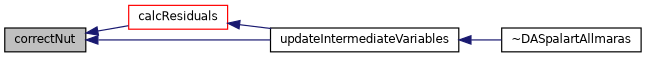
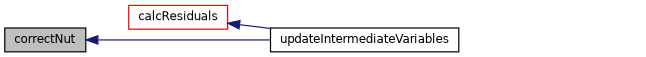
  digraph {
    rankdir=LR
    node [color=black fontname=Helvetica fontsize=10 shape=record]
    edge [color=midnightblue dir=back fontname=Helvetica fontsize=10 labelfontname=Helvetica labelfontsize=10 style=solid]
    n1 [fillcolor=grey75 fontcolor=black height=0.2 label=correctNut style=filled width=0.4]
    n2 [color=red height=0.2 label=calcResiduals width=0.4]
    n3 [height=0.2 label=updateIntermediateVariables width=0.4]
-   n4 [height=0.2 label="~DASpalartAllmaras" width=0.4]
-   n1 -> n2
    n1 -> n3
    n2 -> n3
-   n3 -> n4
  }
